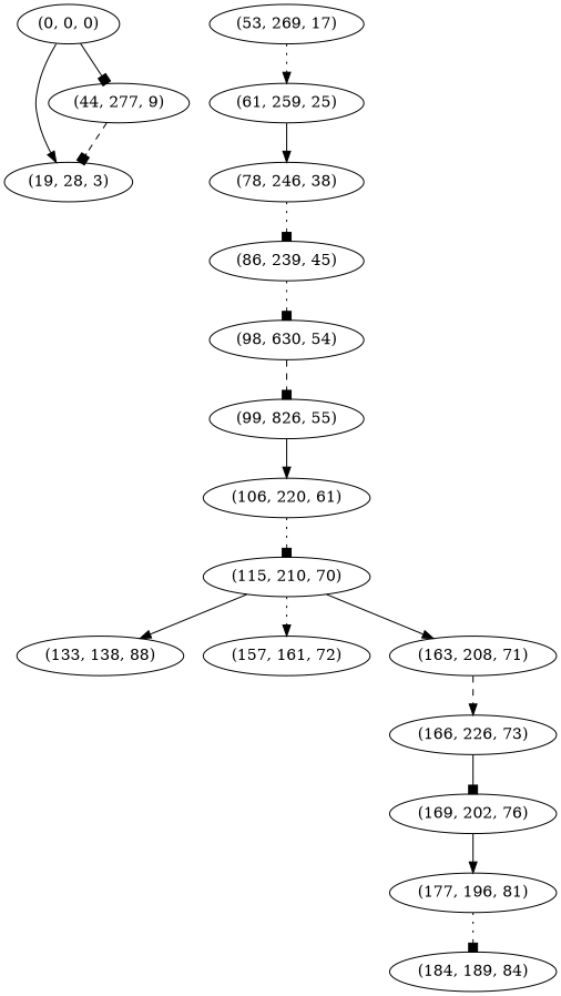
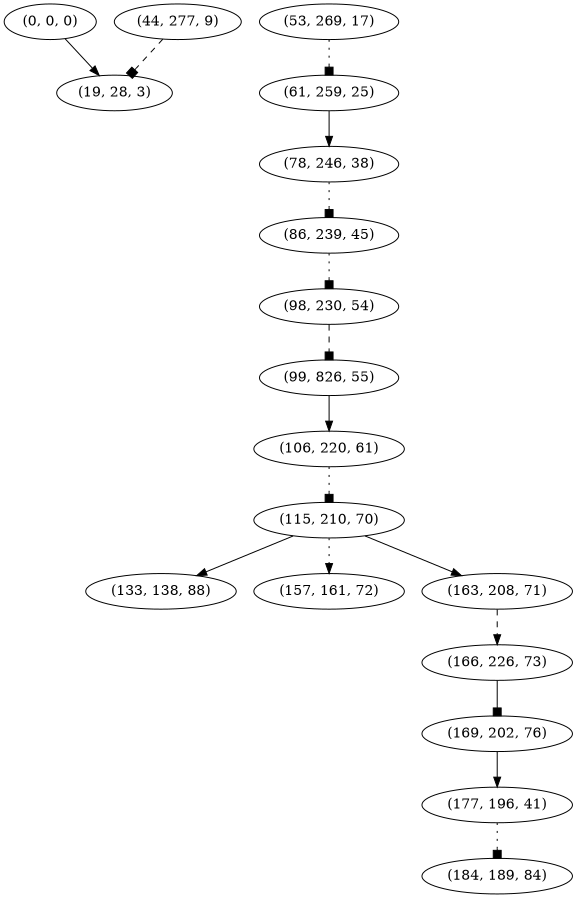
  digraph {
    edge [arrowhead=box style=solid]
    "(0, 0, 0)"
    "(19, 28, 3)"
    "(44, 277, 9)"
    "(53, 269, 17)"
    "(61, 259, 25)"
    "(78, 246, 38)"
    "(86, 239, 45)"
-   "(98, 230, 54)" [label="(98, 630, 54)"]
+   "(98, 230, 54)"
    n9 [label="(99, 826, 55)"]
    "(106, 220, 61)"
    "(115, 210, 70)"
    "(133, 138, 88)"
    "(157, 161, 72)"
    "(163, 208, 71)"
    n15 [label="(166, 226, 73)"]
    "(169, 202, 76)"
-   "(177, 196, 81)"
+   "(177, 196, 81)" [label="(177, 196, 41)"]
    "(184, 189, 84)"
    "(0, 0, 0)" -> "(19, 28, 3)" [arrowhead=normal]
-   "(0, 0, 0)" -> "(44, 277, 9)"
    "(44, 277, 9)" -> "(19, 28, 3)" [style=dashed]
-   "(53, 269, 17)" -> "(61, 259, 25)" [arrowhead=normal style=dotted]
+   "(53, 269, 17)" -> "(61, 259, 25)" [style=dotted]
    "(61, 259, 25)" -> "(78, 246, 38)" [arrowhead=normal]
    "(78, 246, 38)" -> "(86, 239, 45)" [style=dotted]
    "(86, 239, 45)" -> "(98, 230, 54)" [style=dotted]
    "(98, 230, 54)" -> n9 [style=dashed]
    n9 -> "(106, 220, 61)" [arrowhead=normal]
    "(106, 220, 61)" -> "(115, 210, 70)" [style=dotted]
    "(115, 210, 70)" -> "(133, 138, 88)" [arrowhead=normal]
    "(115, 210, 70)" -> "(157, 161, 72)" [arrowhead=normal style=dotted]
    "(115, 210, 70)" -> "(163, 208, 71)" [arrowhead=normal]
    "(163, 208, 71)" -> n15 [arrowhead=normal style=dashed]
    n15 -> "(169, 202, 76)"
    "(169, 202, 76)" -> "(177, 196, 81)" [arrowhead=normal]
    "(177, 196, 81)" -> "(184, 189, 84)" [style=dotted]
  }
